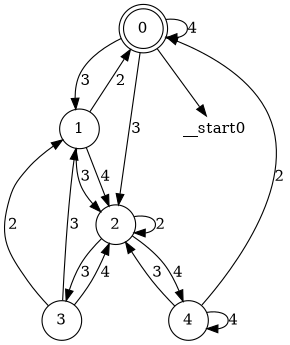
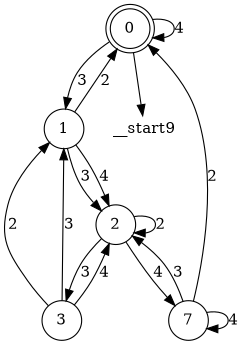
  digraph {
    node [shape=circle]
    n1 [label=0 shape=doublecircle]
    n2 [label=1]
    n3 [label=2]
-   __start0 [height=0 shape=none width=0]
+   __start0 [height=0 shape=none width=0 label=__start9]
    n5 [label=3]
-   n6 [label=4]
+   n6 [label=7]
    n1 -> n1 [label=4]
    n1 -> n2 [label=3]
-   n1 -> n3 [label=3]
    n1 -> __start0
    n2 -> n1 [label=2]
    n2 -> n3 [label=3]
    n2 -> n3 [label=4]
    n3 -> n3 [label=2]
    n3 -> n5 [label=3]
    n3 -> n6 [label=4]
    n5 -> n2 [label=2]
    n5 -> n2 [label=3]
    n5 -> n3 [label=4]
    n6 -> n1 [label=2]
    n6 -> n3 [label=3]
    n6 -> n6 [label=4]
  }
